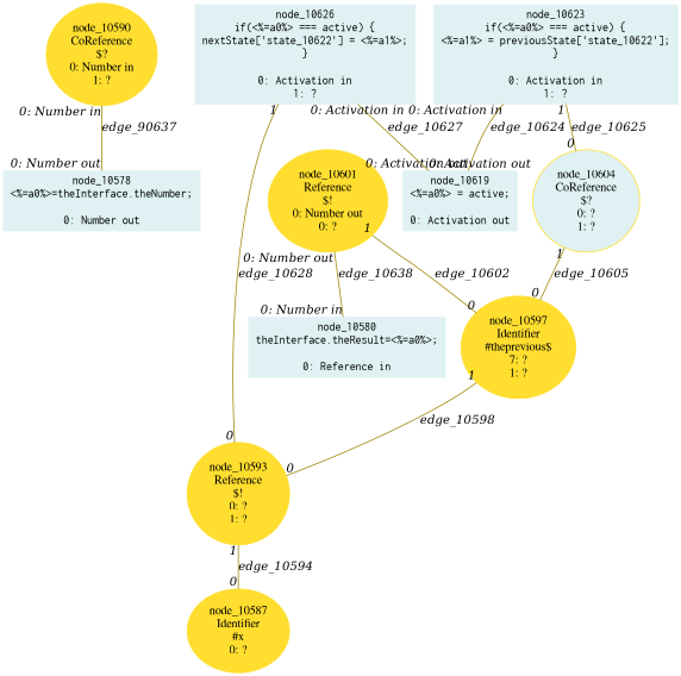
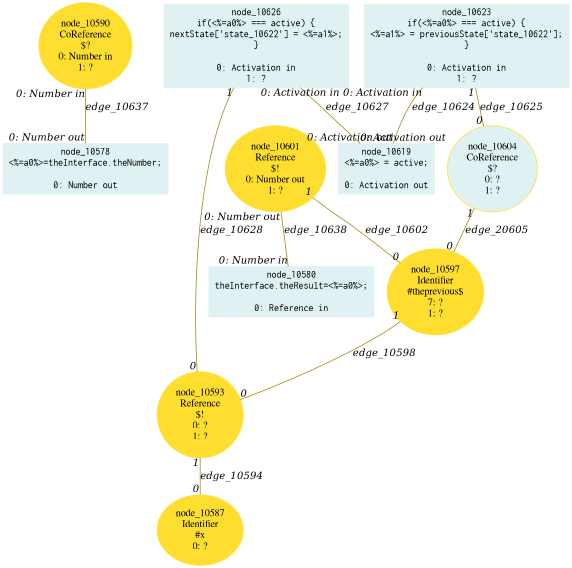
  digraph {
    node [color="#ffde2f" fontname=Times shape=ellipse style=filled]
    edge [arrowHead=none arrowsize=1 color="#9d8400" dir=none fontname="Times-Italic" headlabel=0 taillabel=1]
    n1 [color="#dff1f2" fontname=Courier label="node_10578\n<%=a0%>=theInterface.theNumber;\n\n0: Number out" shape=box]
    n2 [color="#dff1f2" fontname=Courier label="node_10580\ntheInterface.theResult=<%=a0%>;\n\n0: Reference in" shape=box]
    n3 [label="node_10587\nIdentifier\n#x\n0: ?"]
    n4 [label="node_10590\nCoReference\n$?\n0: Number in\n1: ?"]
    n5 [label="node_10593\nReference\n$!\n0: ?\n1: ?"]
    n6 [label="node_10597\nIdentifier\n#theprevious$\n7: ?\n1: ?"]
-   n7 [label="node_10601\nReference\n$!\n0: Number out\n0: ?"]
+   n7 [label="node_10601\nReference\n$!\n0: Number out\n1: ?"]
    n8 [fillcolor="#dff1f2" label="node_10604\nCoReference\n$?\n0: ?\n1: ?"]
    n9 [color="#dff1f2" fontname=Courier label="node_10619\n<%=a0%> = active;\n\n0: Activation out" shape=box]
    n10 [color="#dff1f2" fontname=Courier label="node_10623\nif(<%=a0%> === active) {\n<%=a1%> = previousState['state_10622'];\n}\n\n0: Activation in\n1: ?" shape=box]
    n11 [color="#dff1f2" fontname=Courier label="node_10626\nif(<%=a0%> === active) {\nnextState['state_10622'] = <%=a1%>;\n}\n\n0: Activation in\n1: ?" shape=box]
-   n4 -> n1 [headlabel="0: Number out" label=edge_90637 taillabel="0: Number in"]
+   n4 -> n1 [headlabel="0: Number out" label=edge_10637 taillabel="0: Number in"]
    n5 -> n3 [label=edge_10594]
    n6 -> n5 [label=edge_10598]
    n7 -> n2 [headlabel="0: Number in" label=edge_10638 taillabel="0: Number out"]
    n7 -> n6 [label=edge_10602]
-   n8 -> n6 [label=edge_10605]
+   n8 -> n6 [label=edge_20605]
    n10 -> n8 [label=edge_10625]
    n10 -> n9 [headlabel="0: Activation out" label=edge_10624 taillabel="0: Activation in"]
    n11 -> n5 [label=edge_10628]
    n11 -> n9 [headlabel="0: Activation out" label=edge_10627 taillabel="0: Activation in"]
  }
